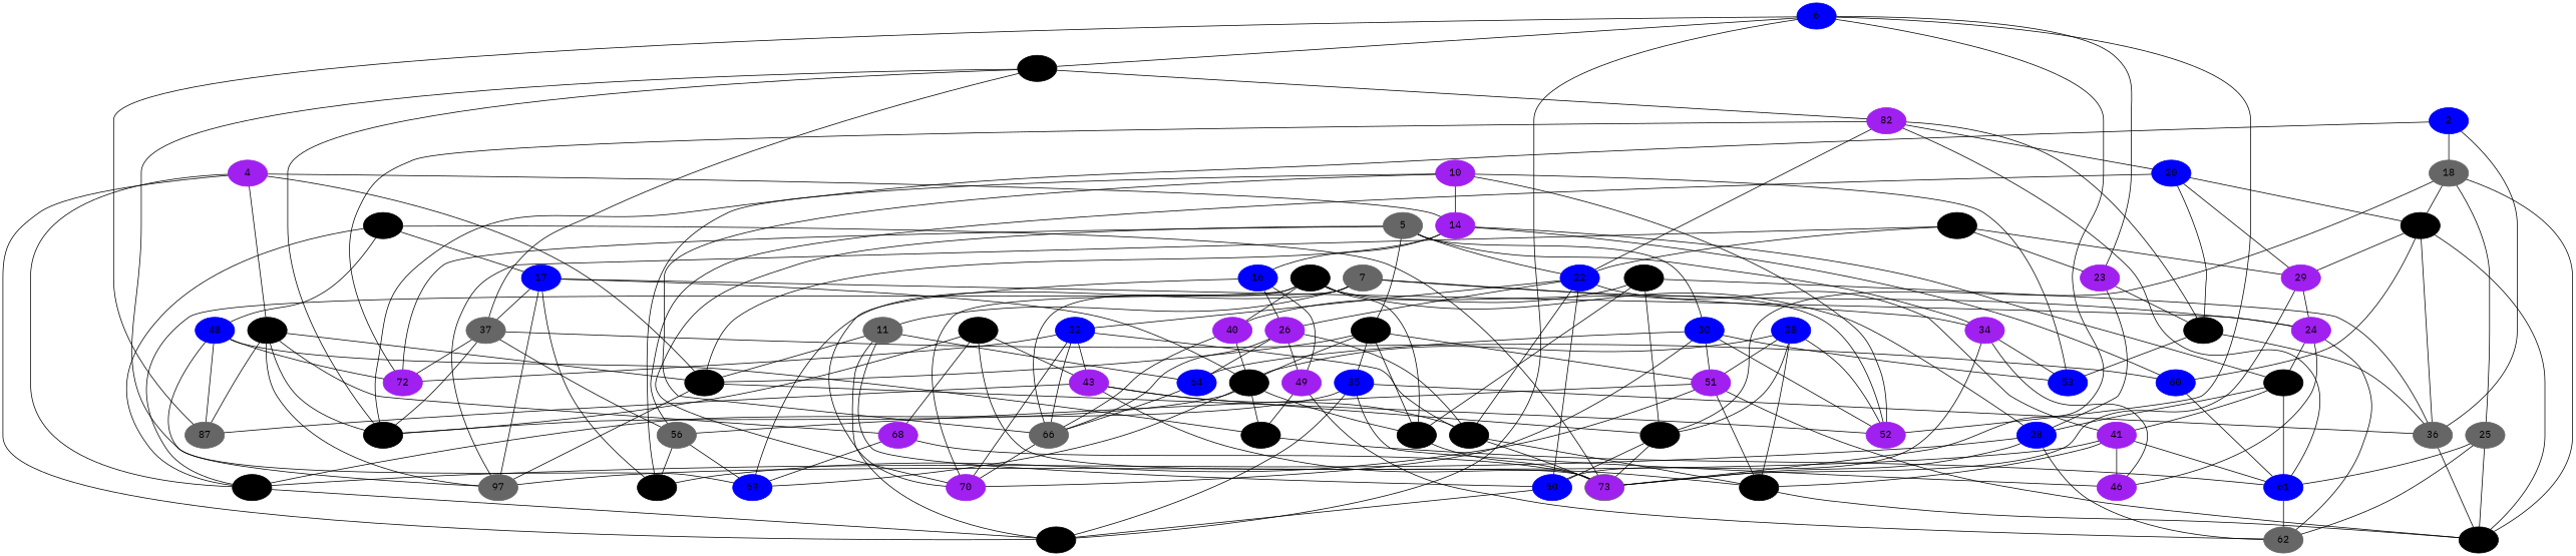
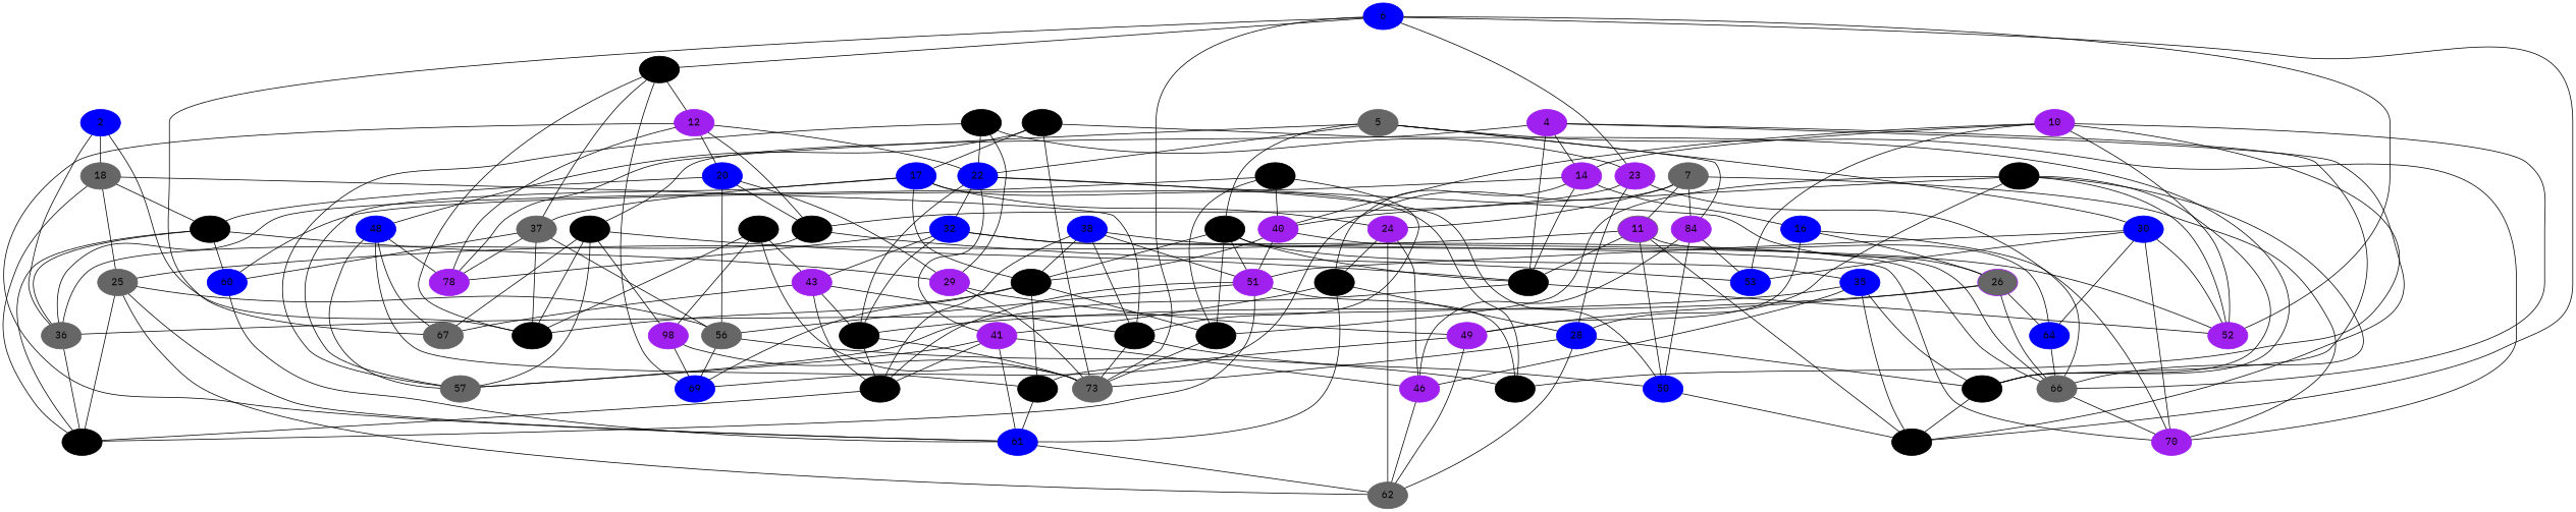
  graph {
    fontname="IBM Plex Mono"
    node [color=black fontname="IBM Plex Mono" style=filled]
    edge [fontname="IBM Plex Mono" weight=1.0]
    17 [color=blue]
    1
    39
    48 [color=blue]
-   73 [color=gray40 fillcolor=purple]
+   73 [color=gray40]
    24 [color=purple]
    37 [color=gray40]
    59
-   57 [color=gray40 label=97]
+   57 [color=gray40]
    42
    54
-   72 [color=purple]
-   67 [color=gray40 label=87]
+   72 [color=purple label=78]
+   67 [color=gray40]
    55
    2 [color=blue]
    18 [color=gray40]
    36 [color=gray40]
    65
    45
    25 [color=gray40]
    21
    71
    3
    40 [color=purple]
    58
    66 [color=gray40]
    51 [color=purple]
    50 [color=blue]
    4 [color=purple]
    14 [color=purple]
    15
    47
    16 [color=blue]
    27
    60 [color=blue]
-   68 [color=purple]
+   68 [color=purple label=98]
    52 [color=purple]
    5 [color=gray40]
    22 [color=blue]
    30 [color=blue]
    31
-   34 [color=purple]
+   34 [color=purple label=84]
    70 [color=purple]
-   26 [color=purple]
+   26 [color=purple fillcolor=gray40]
    32 [color=blue]
    41 [color=purple]
    44
    53 [color=blue]
    64 [color=blue]
    35 [color=blue]
    46 [color=purple]
    6 [color=blue]
    8
    23 [color=purple]
    69 [color=blue]
-   12 [color=purple label=82]
+   12 [color=purple]
    28 [color=blue]
    33
    7 [color=gray40]
-   11 [color=gray40]
+   11 [color=gray40 fillcolor=purple]
    62 [color=gray40]
    20 [color=blue]
    61 [color=blue]
    56 [color=gray40]
    9
    10 [color=purple]
    29 [color=purple]
    13
    49 [color=purple]
    19
    43 [color=purple]
    63
    38 [color=blue]
    17 -- 24
    17 -- 37
    17 -- 59
    17 -- 57
    17 -- 42
    1 -- 17
    1 -- 39
    1 -- 48
    1 -- 73
    39 -- 54
    48 -- 57
    48 -- 72 [weight=2.0]
    48 -- 67
    48 -- 55
    24 -- 27
    24 -- 46
    24 -- 62
    37 -- 72
    37 -- 65
    37 -- 60
    37 -- 56
    42 -- 55
    42 -- 65
    42 -- 58 [weight=2.0]
    42 -- 69
    55 -- 61
    2 -- 18 [weight=2.0]
    2 -- 36
    2 -- 65
    18 -- 45
    18 -- 25
    18 -- 21
    18 -- 71
    36 -- 71
    45 -- 73
    45 -- 50
    25 -- 71
    25 -- 62
    25 -- 61
+   25 -- 56
    21 -- 36
    21 -- 71
    21 -- 60
    21 -- 29
    3 -- 36
    3 -- 45
    3 -- 40
    3 -- 58
    40 -- 42
    40 -- 66
+   40 -- 51
    58 -- 73
    66 -- 70
    51 -- 59
    51 -- 71
    51 -- 56
    51 -- 63
    50 -- 54
    4 -- 39
    4 -- 54
    4 -- 14
    4 -- 15
    4 -- 47 [weight=2.0]
    14 -- 47
    14 -- 16
    14 -- 27
    14 -- 60
    15 -- 57
    15 -- 67
    15 -- 65
    15 -- 47
    15 -- 68
    47 -- 57
    47 -- 52
    16 -- 70
    16 -- 26
    16 -- 49
    27 -- 41
    27 -- 28
    27 -- 61 [weight=2.0]
    60 -- 61
    68 -- 73 [weight=2.0]
    68 -- 69 [weight=2.0]
    5 -- 72
    5 -- 22
    5 -- 30
    5 -- 31
    5 -- 34
    5 -- 70
    22 -- 50
    22 -- 26
    22 -- 32
    22 -- 41
    22 -- 44
    30 -- 51
    30 -- 52
    30 -- 70
    30 -- 53
    30 -- 64
    31 -- 42
    31 -- 58
    31 -- 51
    31 -- 47
    31 -- 35
    34 -- 50 [weight=2.0]
    34 -- 53
    34 -- 46
    26 -- 66
    26 -- 44
    26 -- 64
    26 -- 49
    32 -- 72
    32 -- 66
    32 -- 70
    32 -- 44
    32 -- 43
    41 -- 57
    41 -- 46
    41 -- 61
    41 -- 63
    44 -- 73
    44 -- 63
    64 -- 66
    35 -- 39
    35 -- 54
    35 -- 36
    35 -- 46 [weight=2.0]
+   46 -- 62
    6 -- 73
    6 -- 54
    6 -- 67
    6 -- 52
    6 -- 8
    6 -- 23
    8 -- 37
    8 -- 65
    8 -- 69
    8 -- 12 [weight=2.0]
+   23 -- 66
    23 -- 28
    23 -- 33 [weight=2.0]
    12 -- 72
    12 -- 22
    12 -- 33
    12 -- 20 [weight=2.0]
    12 -- 61
    28 -- 39
    28 -- 73
    28 -- 62
    33 -- 36
    33 -- 53
    7 -- 24
    7 -- 34
    7 -- 70
    7 -- 69
    7 -- 11
    11 -- 54
+   11 -- 25
    11 -- 50
    11 -- 47
    11 -- 64
    20 -- 21
    20 -- 33
    20 -- 56
    20 -- 29
    61 -- 62
    56 -- 59
    56 -- 69
    9 -- 39
    9 -- 40
    9 -- 58
    9 -- 66
    9 -- 52
    9 -- 28
    10 -- 59
+   10 -- 40
    10 -- 66
    10 -- 14
    10 -- 52
    10 -- 53
    29 -- 73
-   29 -- 24 [weight=2.0]
+   29 -- 49 [weight=2.0]
    13 -- 57
    13 -- 22
    13 -- 23
    13 -- 29
    49 -- 55
    49 -- 62
    19 -- 73
    19 -- 65
    19 -- 68
    19 -- 43
    43 -- 67
    43 -- 45
    43 -- 44
    43 -- 63
    63 -- 71
    38 -- 42 [weight=2.0]
    38 -- 45
    38 -- 51
    38 -- 52
    38 -- 63
  }
